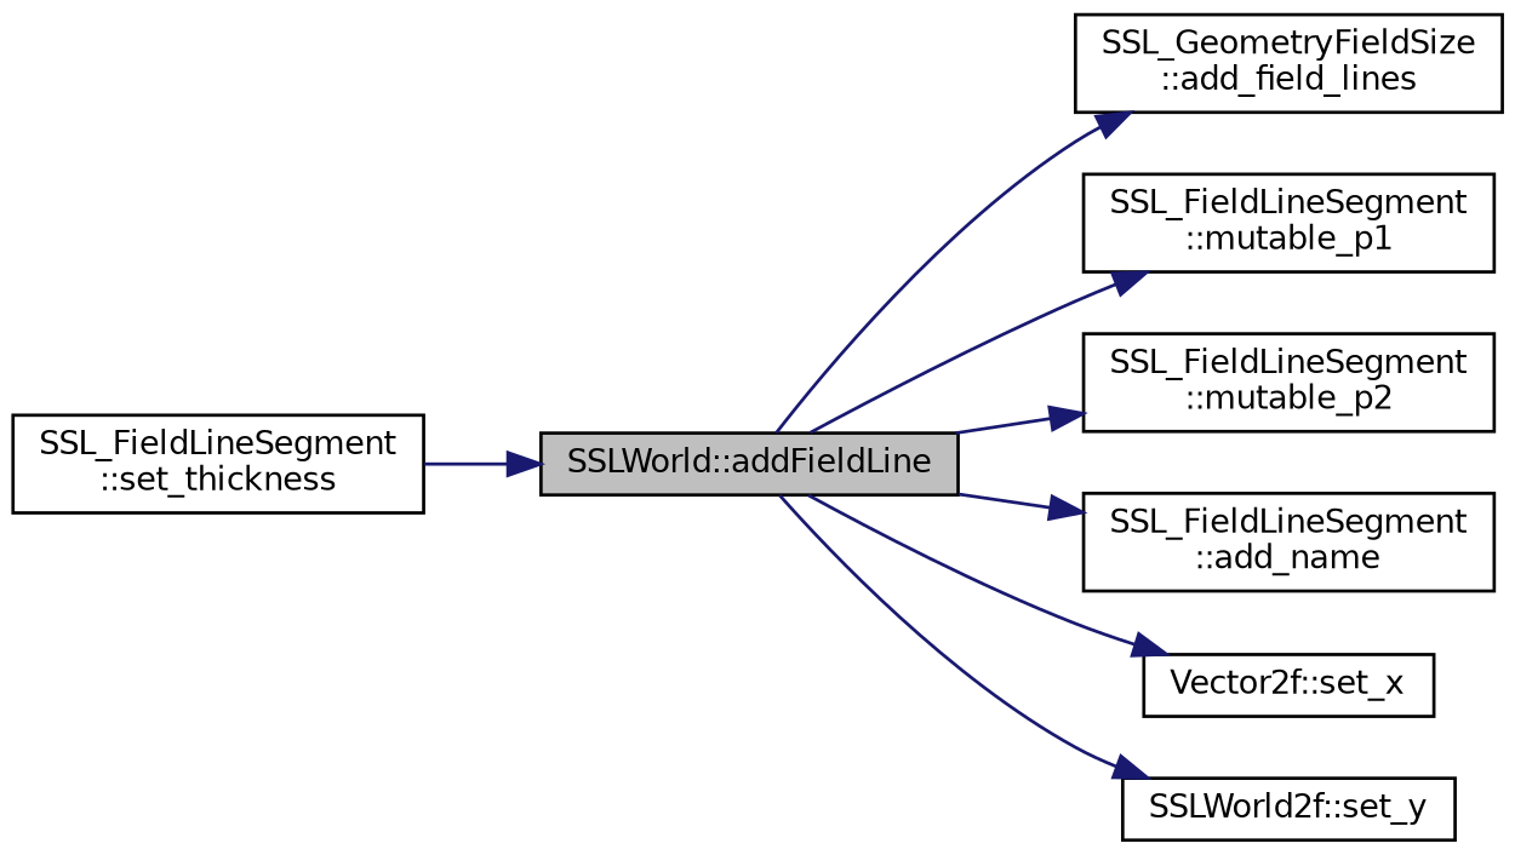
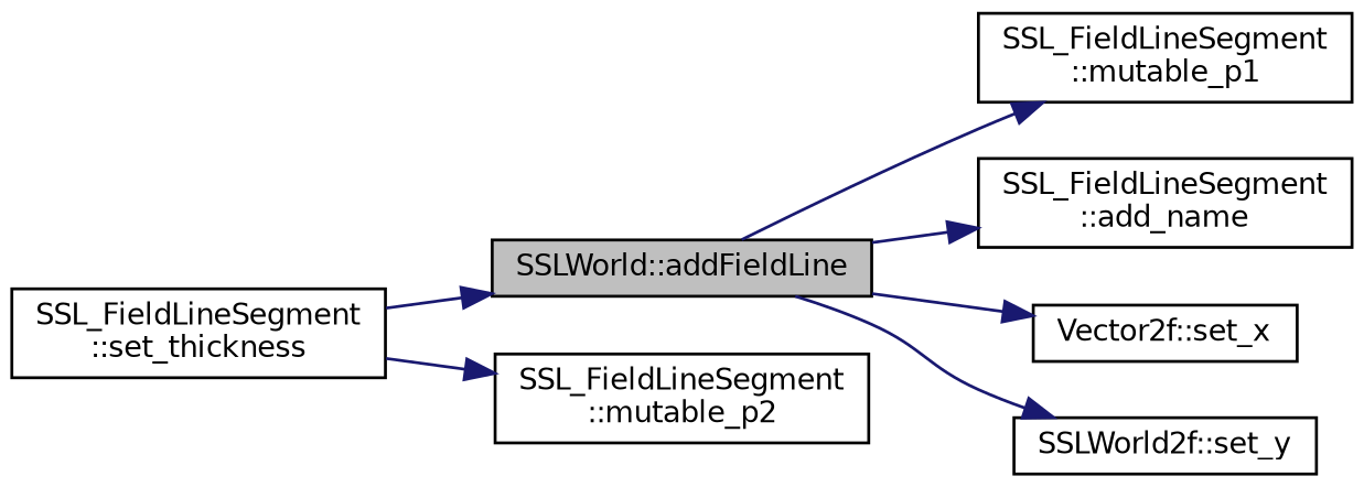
  digraph {
    rankdir=LR
    node [color=black fillcolor=white fontname=Helvetica fontsize=10 shape=record style=filled]
    edge [color=midnightblue fontname=Helvetica fontsize=10 labelfontname=Helvetica labelfontsize=10 style=solid]
    n1 [fillcolor=grey75 fontcolor=black height=0.2 label="SSLWorld::addFieldLine" width=0.4]
-   n2 [height=0.2 label="SSL_GeometryFieldSize\l::add_field_lines" width=0.4]
    n3 [height=0.2 label="SSL_FieldLineSegment\l::mutable_p1" width=0.4]
    n4 [height=0.2 label="SSL_FieldLineSegment\l::mutable_p2" width=0.4]
    n5 [height=0.2 label="SSL_FieldLineSegment\l::add_name" width=0.4]
    n6 [height=0.2 label="Vector2f::set_x" width=0.4]
    n7 [height=0.2 label="SSLWorld2f::set_y" width=0.4]
    n8 [height=0.2 label="SSL_FieldLineSegment\l::set_thickness" width=0.4]
-   n1 -> n2
    n1 -> n3
-   n1 -> n4
+   n8 -> n4
    n1 -> n5
    n1 -> n6
    n1 -> n7
    n8 -> n1
  }
